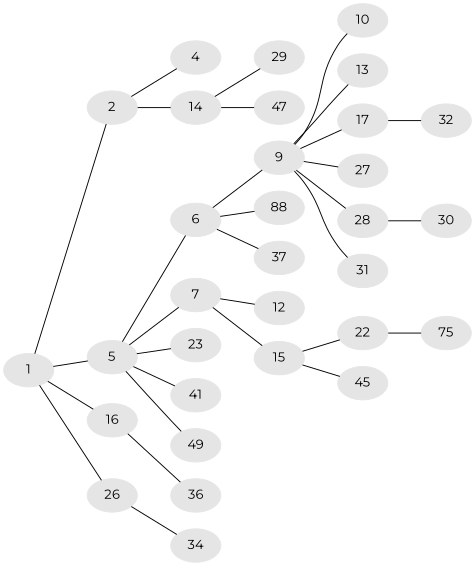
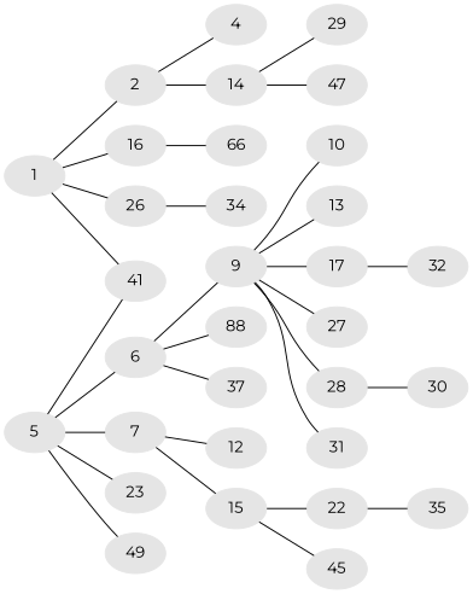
  graph {
    fontname=Montserrat
    rankdir=LR
    node [color=gray90 fontname=Montserrat style=filled]
    edge [fontname=Montserrat]
    2 [super="+3"]
    4 [super="+24"]
    14 [super="+25"]
    1
    5 [super="+21"]
    16 [super="+42"]
    26 [super="+33"]
    6 [super="+8"]
    7 [super="+11"]
    23 [super="+40"]
    41 [super="+43"]
    49
-   36
+   36 [label=66]
    34
    29
    47
    9 [super="+46"]
    n18 [label=88]
    37 [super="+38"]
    12 [super="+50"]
    15 [super="+19"]
    10
    13
    17 [super="+20"]
    27
    28 [super="+44"]
    31
    22 [super="+48"]
    45
    32 [super="+39"]
    30
-   35 [label=75]
+   35
    2 -- 4
    2 -- 14
    14 -- 29
    14 -- 47
    1 -- 2
-   1 -- 5
+   1 -- 41
    1 -- 16
    1 -- 26
    5 -- 6
    5 -- 7
    5 -- 23
    5 -- 41
    5 -- 49
    16 -- 36
    26 -- 34
    6 -- 9
    6 -- n18
    6 -- 37
    7 -- 12
    7 -- 15
    9 -- 10
    9 -- 13
    9 -- 17
    9 -- 27
    9 -- 28
    9 -- 31
    15 -- 22
    15 -- 45
    17 -- 32
    28 -- 30
    22 -- 35
  }
